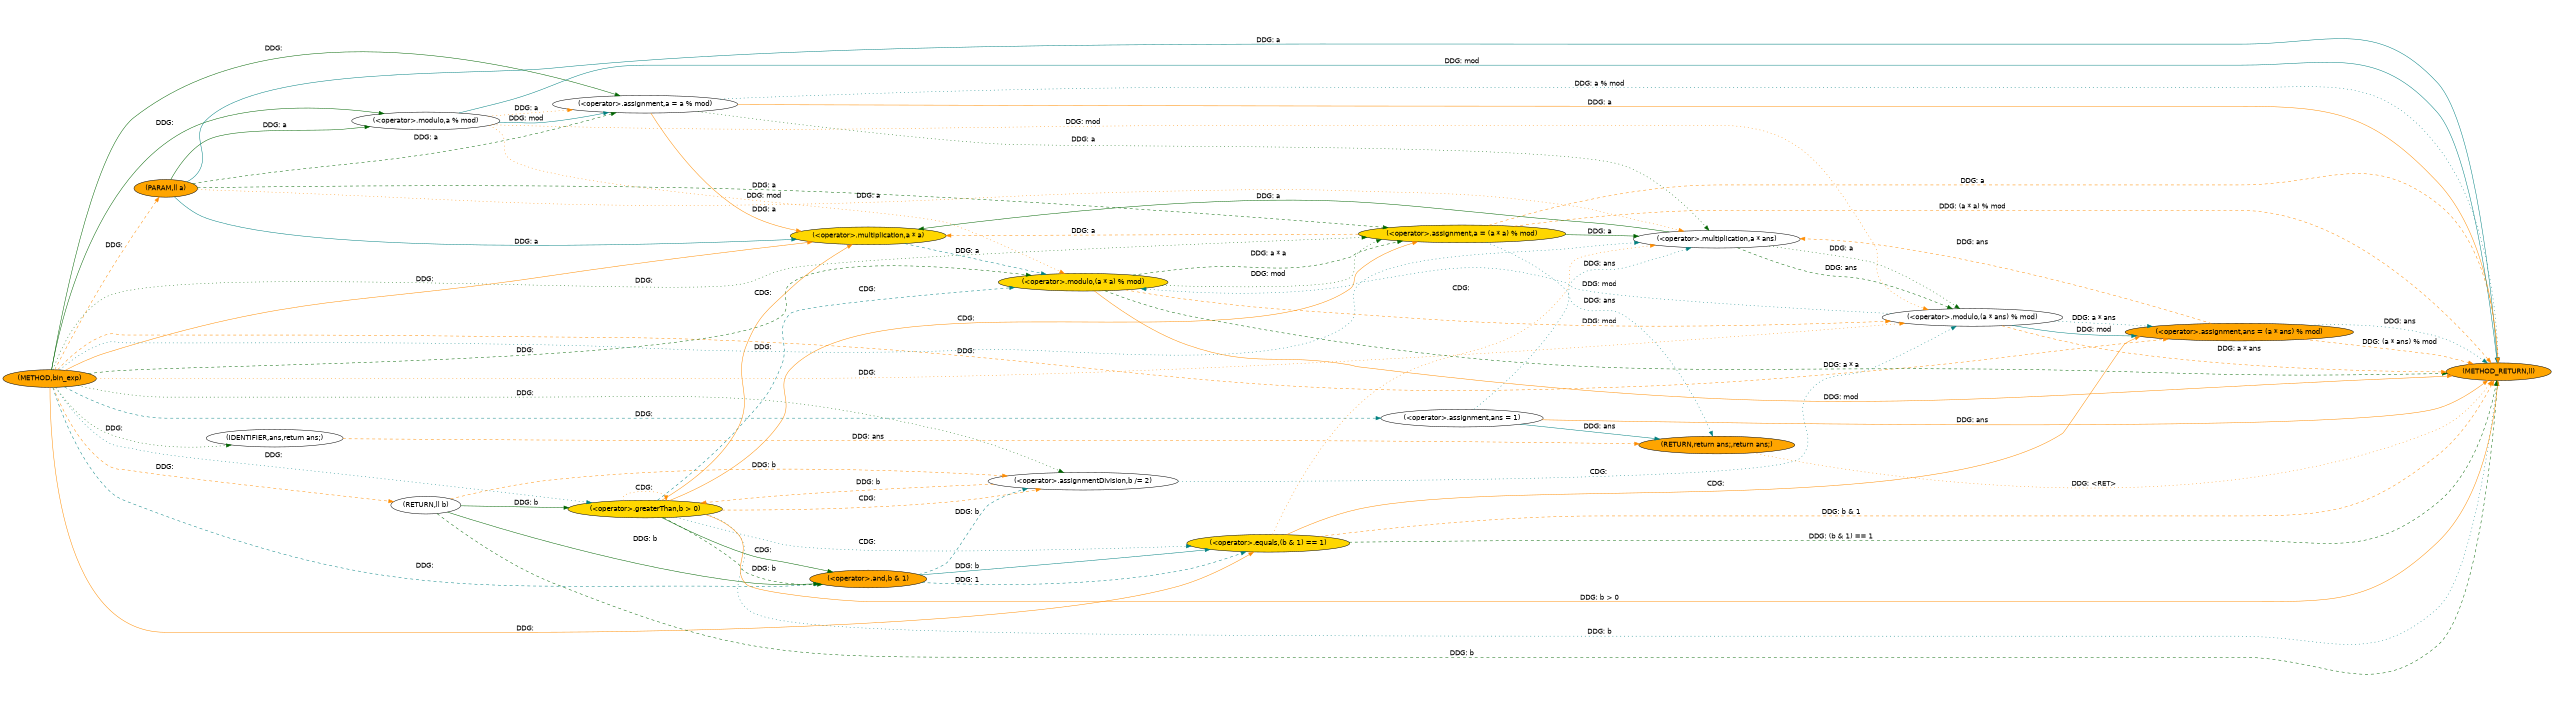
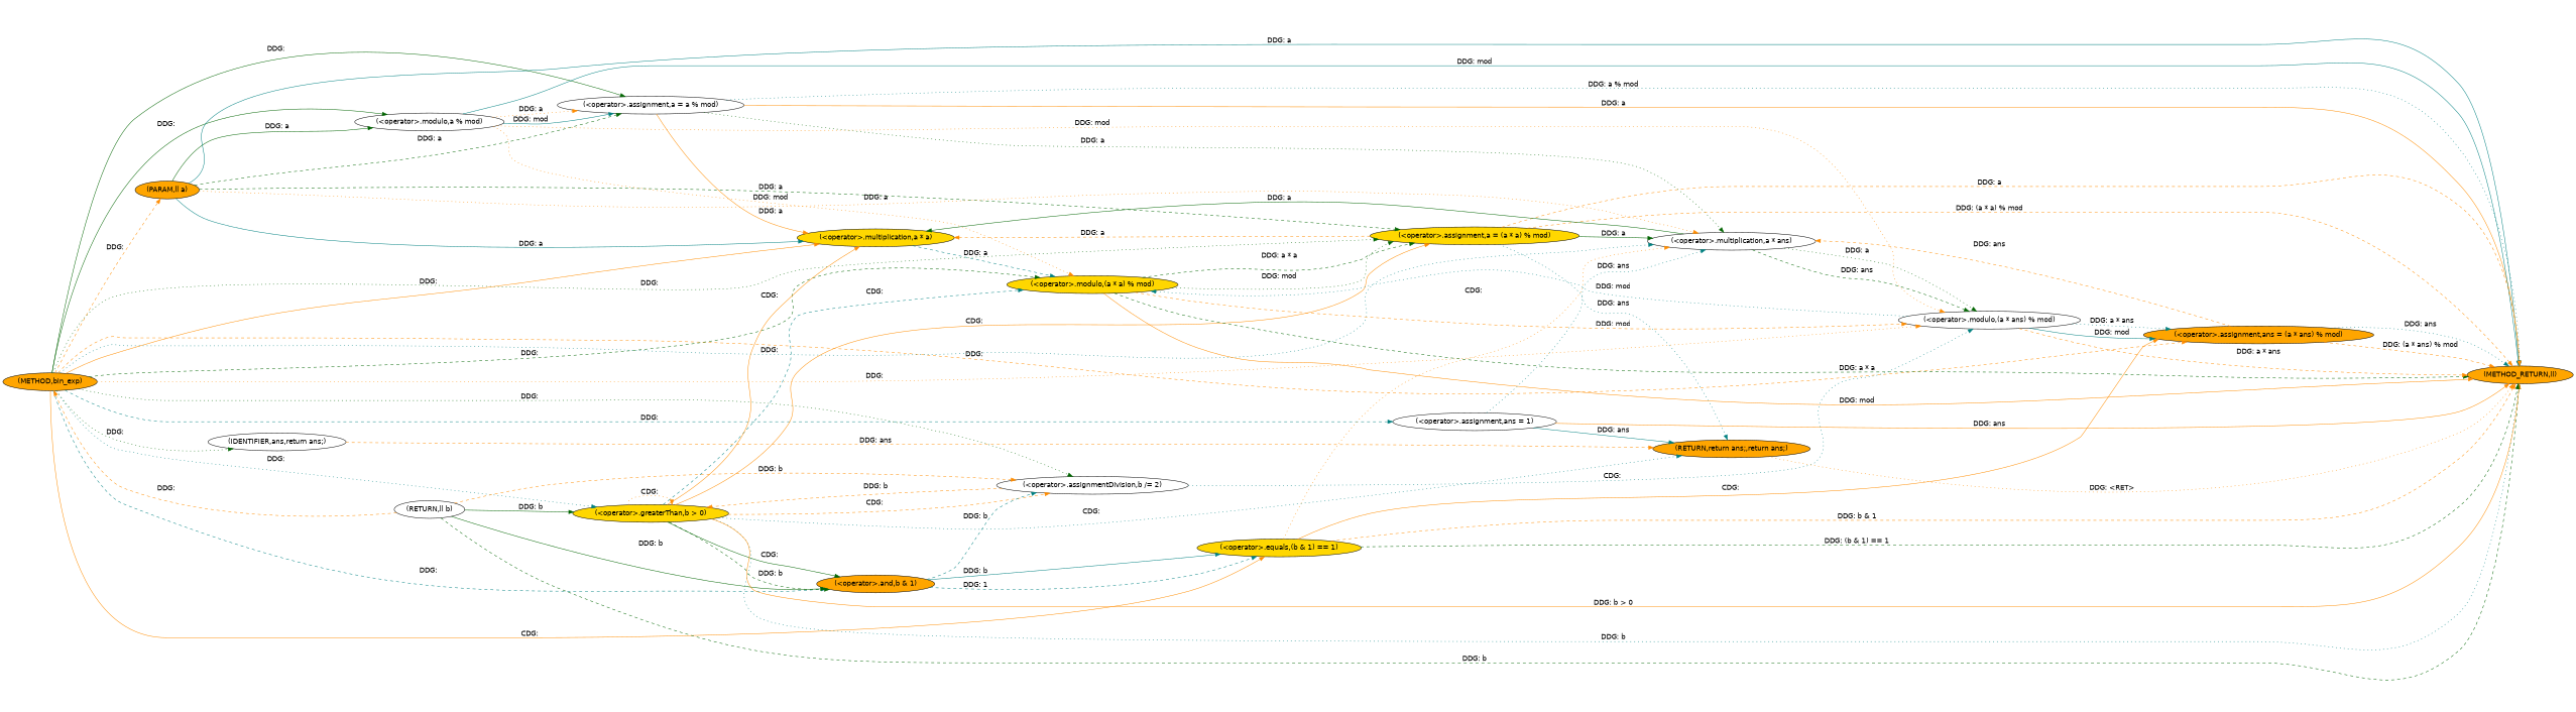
  digraph {
    fontname="DejaVu Sans"
    rankdir=LR
    node [fillcolor=white fontname="DejaVu Sans" style=filled]
    edge [color=darkorange fontname="DejaVu Sans" style=dashed]
    n1 [fillcolor=orange label="(METHOD,bin_exp)"]
    n2 [fillcolor=orange label="(PARAM,ll a)"]
    n3 [label="(RETURN,ll b)"]
    n4 [label="(<operator>.assignment,a = a % mod)"]
    n5 [label="(<operator>.assignment,ans = 1)"]
    n6 [fillcolor=gold label="(<operator>.greaterThan,b > 0)"]
    n7 [label="(IDENTIFIER,ans,return ans;)"]
    n8 [label="(<operator>.modulo,a % mod)"]
    n9 [fillcolor=gold label="(<operator>.assignment,a = (a * a) % mod)"]
    n10 [label="(<operator>.assignmentDivision,b /= 2)"]
    n11 [fillcolor=gold label="(<operator>.equals,(b & 1) == 1)"]
    n12 [fillcolor=orange label="(<operator>.assignment,ans = (a * ans) % mod)"]
    n13 [fillcolor=gold label="(<operator>.modulo,(a * a) % mod)"]
    n14 [fillcolor=orange label="(<operator>.and,b & 1)"]
    n15 [label="(<operator>.modulo,(a * ans) % mod)"]
    n16 [fillcolor=gold label="(<operator>.multiplication,a * a)"]
    n17 [label="(<operator>.multiplication,a * ans)"]
    n18 [fillcolor=orange label="(METHOD_RETURN,ll)"]
    n19 [fillcolor=orange label="(RETURN,return ans;,return ans;)"]
    n1 -> n2 [label="DDG: "]
-   n1 -> n3 [label="DDG: "]
+   n3 -> n1 [label="DDG: "]
    n1 -> n4 [color=darkgreen label="DDG: " style=solid]
    n1 -> n5 [color=teal label="DDG: "]
    n1 -> n6 [color=teal label="DDG: " style=dotted]
    n1 -> n7 [color=darkgreen label="DDG: " style=dotted]
    n1 -> n8 [color=darkgreen label="DDG: " style=solid]
    n1 -> n9 [color=darkgreen label="DDG: " style=dotted]
    n1 -> n10 [color=darkgreen label="DDG: " style=dotted]
-   n1 -> n11 [label="DDG: " style=solid]
+   n1 -> n11 [label="CDG: " style=solid]
    n1 -> n12 [label="DDG: "]
    n1 -> n13 [color=darkgreen label="DDG: "]
    n1 -> n14 [color=teal label="DDG: "]
    n1 -> n15 [label="DDG: " style=dotted]
    n1 -> n16 [label="DDG: " style=solid]
    n1 -> n17 [color=teal label="DDG: " style=dotted]
    n2 -> n4 [color=darkgreen label="DDG: a"]
    n2 -> n8 [color=darkgreen label="DDG: a" style=solid]
    n2 -> n9 [color=darkgreen label="DDG: a"]
    n2 -> n16 [color=teal label="DDG: a" style=solid]
    n2 -> n17 [label="DDG: a" style=dotted]
    n2 -> n18 [color=teal label="DDG: a" style=solid]
    n3 -> n6 [color=darkgreen label="DDG: b" style=solid]
    n3 -> n10 [label="DDG: b"]
    n3 -> n14 [color=darkgreen label="DDG: b" style=solid]
    n3 -> n18 [color=darkgreen label="DDG: b"]
    n4 -> n16 [label="DDG: a" style=solid]
    n4 -> n17 [color=darkgreen label="DDG: a" style=dotted]
    n4 -> n18 [label="DDG: a" style=solid]
    n4 -> n18 [color=teal label="DDG: a % mod" style=dotted]
    n5 -> n17 [color=teal label="DDG: ans" style=dotted]
    n5 -> n18 [label="DDG: ans" style=solid]
    n5 -> n19 [color=teal label="DDG: ans" style=solid]
    n6 -> n6 [label="CDG: " style=dotted]
    n6 -> n9 [label="CDG: " style=solid]
    n6 -> n10 [label="CDG: "]
-   n6 -> n11 [color=teal label="CDG: " style=dotted]
+   n6 -> n19 [color=teal label="CDG: " style=dotted]
    n6 -> n13 [color=teal label="CDG: "]
    n6 -> n14 [color=darkgreen label="DDG: b"]
    n6 -> n14 [color=darkgreen label="CDG: " style=solid]
    n6 -> n16 [label="CDG: " style=solid]
    n6 -> n18 [color=teal label="DDG: b" style=dotted]
    n6 -> n18 [label="DDG: b > 0" style=solid]
    n7 -> n19 [label="DDG: ans"]
    n8 -> n4 [color=teal label="DDG: mod" style=solid]
    n8 -> n4 [label="DDG: a" style=dotted]
    n8 -> n13 [label="DDG: mod" style=dotted]
    n8 -> n15 [label="DDG: mod" style=dotted]
    n8 -> n18 [color=teal label="DDG: mod" style=solid]
    n9 -> n16 [label="DDG: a"]
    n9 -> n17 [color=darkgreen label="DDG: a" style=solid]
    n9 -> n18 [label="DDG: a"]
    n9 -> n18 [label="DDG: (a * a) % mod"]
    n9 -> n19 [color=teal label="DDG: ans" style=dotted]
    n10 -> n6 [label="DDG: b"]
    n10 -> n15 [color=teal label="CDG: " style=dotted]
    n11 -> n12 [label="CDG: " style=solid]
    n11 -> n17 [label="CDG: " style=dotted]
    n11 -> n18 [label="DDG: b & 1"]
    n11 -> n18 [color=darkgreen label="DDG: (b & 1) == 1"]
    n12 -> n17 [label="DDG: ans"]
    n12 -> n18 [color=teal label="DDG: ans" style=dotted]
    n12 -> n18 [label="DDG: (a * ans) % mod"]
    n13 -> n9 [color=darkgreen label="DDG: a * a"]
    n13 -> n9 [color=darkgreen label="DDG: mod" style=dotted]
    n13 -> n15 [label="DDG: mod"]
    n13 -> n18 [color=darkgreen label="DDG: a * a"]
    n13 -> n18 [label="DDG: mod" style=solid]
    n14 -> n10 [color=teal label="DDG: b"]
    n14 -> n11 [color=teal label="DDG: 1"]
    n14 -> n11 [color=teal label="DDG: b" style=solid]
    n15 -> n12 [color=teal label="DDG: a * ans" style=dotted]
    n15 -> n12 [color=teal label="DDG: mod" style=solid]
    n15 -> n13 [color=teal label="DDG: mod" style=dotted]
    n15 -> n18 [label="DDG: a * ans"]
    n16 -> n13 [color=teal label="DDG: a"]
    n17 -> n15 [color=darkgreen label="DDG: a" style=dotted]
    n17 -> n15 [color=darkgreen label="DDG: ans"]
    n17 -> n16 [color=darkgreen label="DDG: a" style=solid]
    n19 -> n18 [label="DDG: <RET>" style=dotted]
  }
